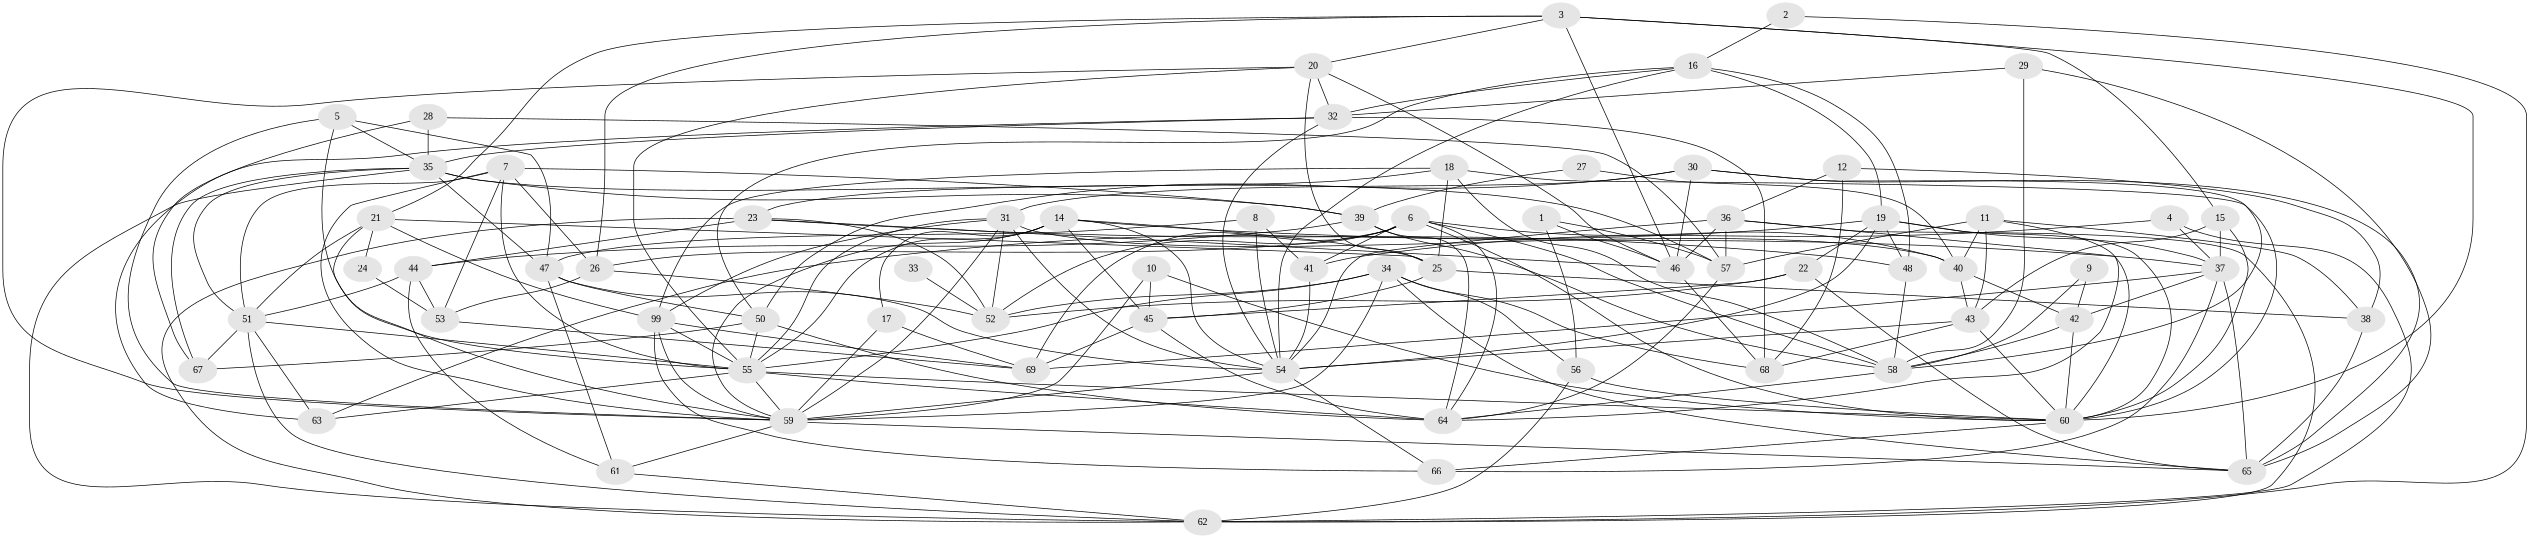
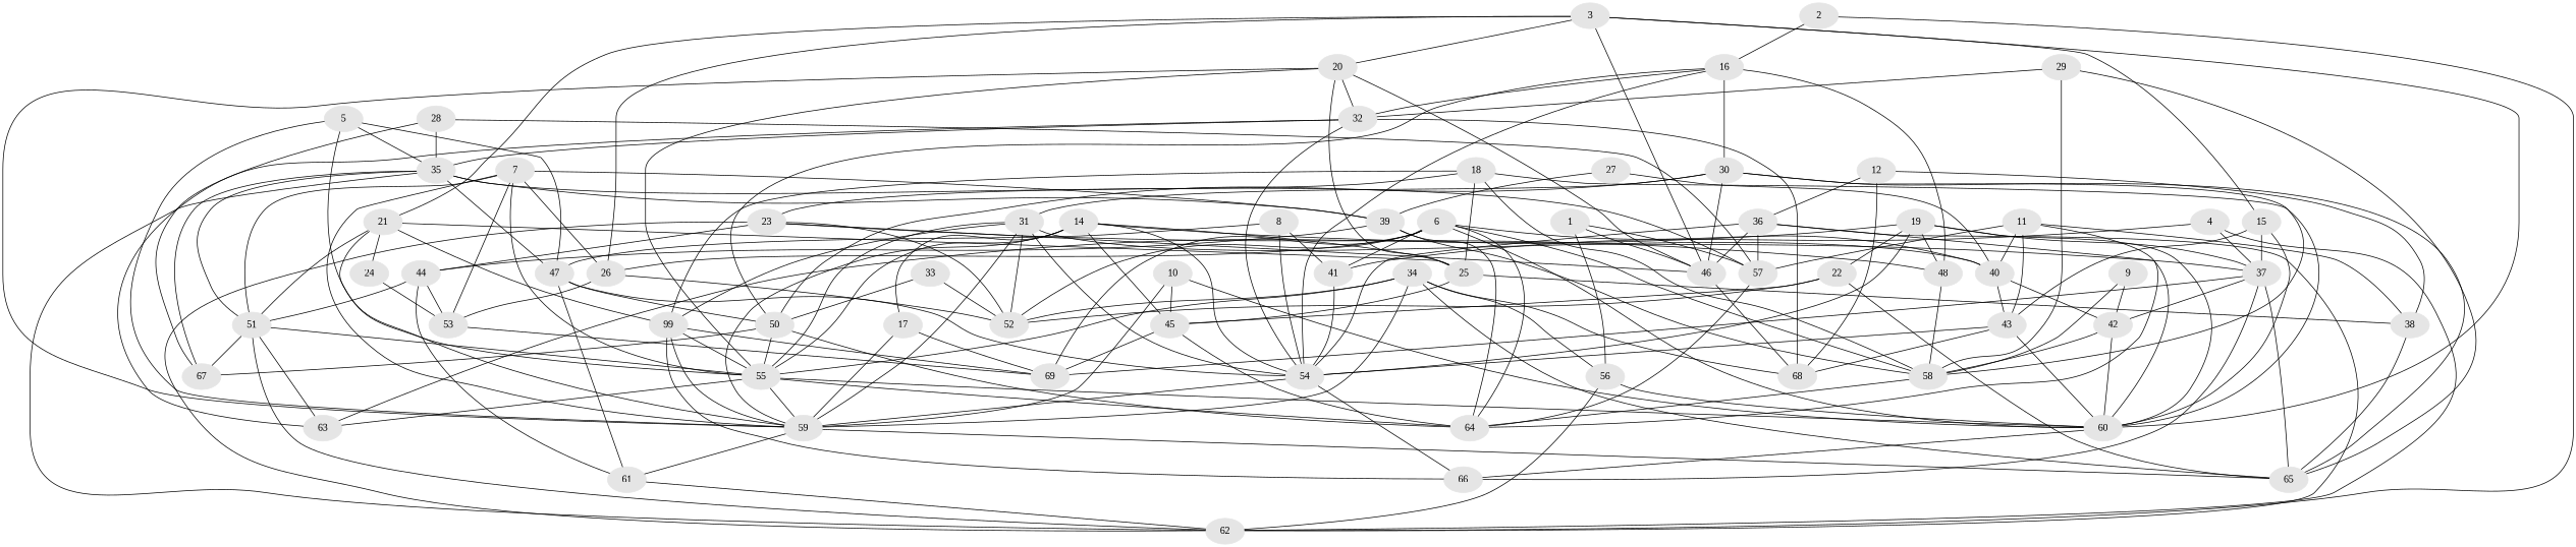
  graph {
    fontname="Liberation Serif"
    node [color=gray90 fontname="Liberation Serif" style=filled]
    edge [fontname="Liberation Serif" weight=1.0]
    1
    46
    56
    57
    68
    62
    60
    64
    2
    16
    54
    30
    32
    48
    50
    3
    15
    20
    21
    26
    37
    43
    55
    59
    25
    51
    n27 [label=99]
    24
    52
    53
    66
    4
    41
    69
    42
    65
    5
    35
    47
    39
    67
    61
    63
    6
    40
    58
    7
    44
    8
    9
    10
    45
    11
    38
    12
    36
    31
    14
    17
    18
    23
    19
    22
    27
    28
    29
    33
    34
    1 -- 46
    1 -- 56
    1 -- 57
    46 -- 68
    56 -- 62
    56 -- 60
    57 -- 64
    60 -- 66
    2 -- 62
    2 -- 16
    16 -- 54
-   16 -- 19
+   16 -- 30
    16 -- 32
    16 -- 48
    16 -- 50
    54 -- 59
    54 -- 66
    30 -- 46
    30 -- 50
    30 -- 65
    30 -- 58
    30 -- 31
    32 -- 68
    32 -- 54
    32 -- 35
    32 -- 63
    48 -- 58
    50 -- 64
    50 -- 55
    50 -- 67
    3 -- 46
    3 -- 60
    3 -- 15
    3 -- 20
    3 -- 21
    3 -- 26
    15 -- 60
    15 -- 37
    15 -- 43
    20 -- 46
    20 -- 32
    20 -- 55
    20 -- 59
    20 -- 25
    21 -- 59
    21 -- 25
    21 -- 51
    21 -- n27
    21 -- 24
    26 -- 52
    26 -- 53
    37 -- 66
    37 -- 69
    37 -- 42
    37 -- 65
    43 -- 68
    43 -- 60
    43 -- 54
    55 -- 60
    55 -- 64
    55 -- 59
    55 -- 63
    59 -- 65
    59 -- 61
    25 -- 45
    25 -- 38
    51 -- 62
    51 -- 55
    51 -- 67
    51 -- 63
    n27 -- 55 [weight=2.0]
    n27 -- 59
    n27 -- 66
    n27 -- 69
    24 -- 53
    53 -- 69
    4 -- 62
    4 -- 37
    4 -- 41
    41 -- 54
    42 -- 60
    42 -- 58
    5 -- 55
    5 -- 59
    5 -- 35
    5 -- 47
    35 -- 57
    35 -- 62
    35 -- 51
    35 -- 47
    35 -- 39
    35 -- 67
    47 -- 54
    47 -- 50
    47 -- 61
    39 -- 64
    39 -- 58
    39 -- 44
    61 -- 62
    6 -- 60
    6 -- 64
    6 -- 26
    6 -- 52
    6 -- 41
    6 -- 69
    6 -- 40
    6 -- 58
    40 -- 43
    40 -- 42
    58 -- 64
    7 -- 26
    7 -- 55
    7 -- 59
    7 -- 51
    7 -- 53
    7 -- 39
    44 -- 51
    44 -- 53
    44 -- 61
    8 -- 54
    8 -- 41
    8 -- 47
    9 -- 42
    9 -- 58
    10 -- 60
    10 -- 59 [weight=2.0]
    10 -- 45
    45 -- 64
    45 -- 69
    11 -- 57
    11 -- 64
    11 -- 43
    11 -- 40
    11 -- 38
    38 -- 65
    12 -- 68
    12 -- 38
    12 -- 36
    36 -- 46
    36 -- 57
    36 -- 62
    36 -- 60
    36 -- 54
    31 -- 54
    31 -- 55
    31 -- 59
    31 -- n27
    31 -- 52
    31 -- 40
    14 -- 54
    14 -- 37
    14 -- 55
    14 -- 59
    14 -- 25
    14 -- 45
    14 -- 17
    17 -- 59
    17 -- 69
    18 -- 60
    18 -- 25
    18 -- n27
    18 -- 58
    18 -- 23
    23 -- 46
    23 -- 62
    23 -- 48
    23 -- 52
    23 -- 44
    19 -- 60
    19 -- 54
    19 -- 48
    19 -- 37
    19 -- 63
    19 -- 22
    22 -- 52
    22 -- 65
    22 -- 45
    27 -- 39
    27 -- 40
    28 -- 57 [weight=2.0]
    28 -- 35
    28 -- 67
    29 -- 32
    29 -- 65
    29 -- 58
+   33 -- 50
    33 -- 52
    34 -- 56
    34 -- 68
    34 -- 55
    34 -- 59 [weight=2.0]
    34 -- 52
    34 -- 65
  }
